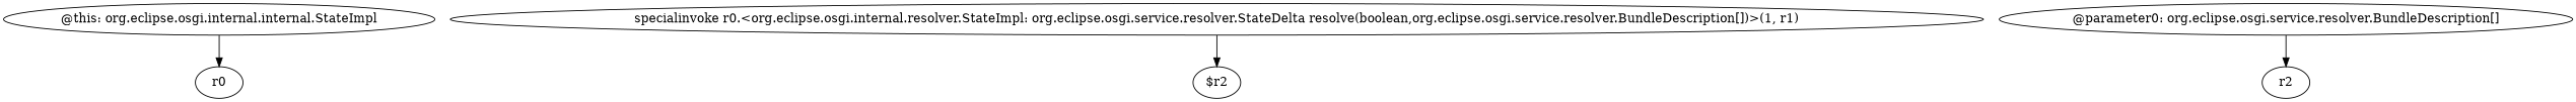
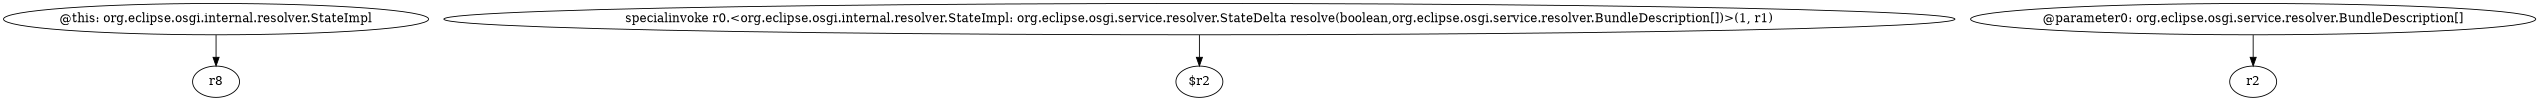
  digraph {
    fontname="DejaVu Serif"
    node [fontname="DejaVu Serif"]
    edge [fontname="DejaVu Serif"]
-   n1 [label="@this: org.eclipse.osgi.internal.internal.StateImpl"]
-   n2 [label=r0]
+   n1 [label="@this: org.eclipse.osgi.internal.resolver.StateImpl"]
+   n2 [label=r8]
    n3 [label="specialinvoke r0.<org.eclipse.osgi.internal.resolver.StateImpl: org.eclipse.osgi.service.resolver.StateDelta resolve(boolean,org.eclipse.osgi.service.resolver.BundleDescription[])>(1, r1)"]
    n4 [label="$r2"]
    n5 [label="@parameter0: org.eclipse.osgi.service.resolver.BundleDescription[]"]
    n6 [label=r2]
    n1 -> n2
    n3 -> n4
    n5 -> n6
  }
